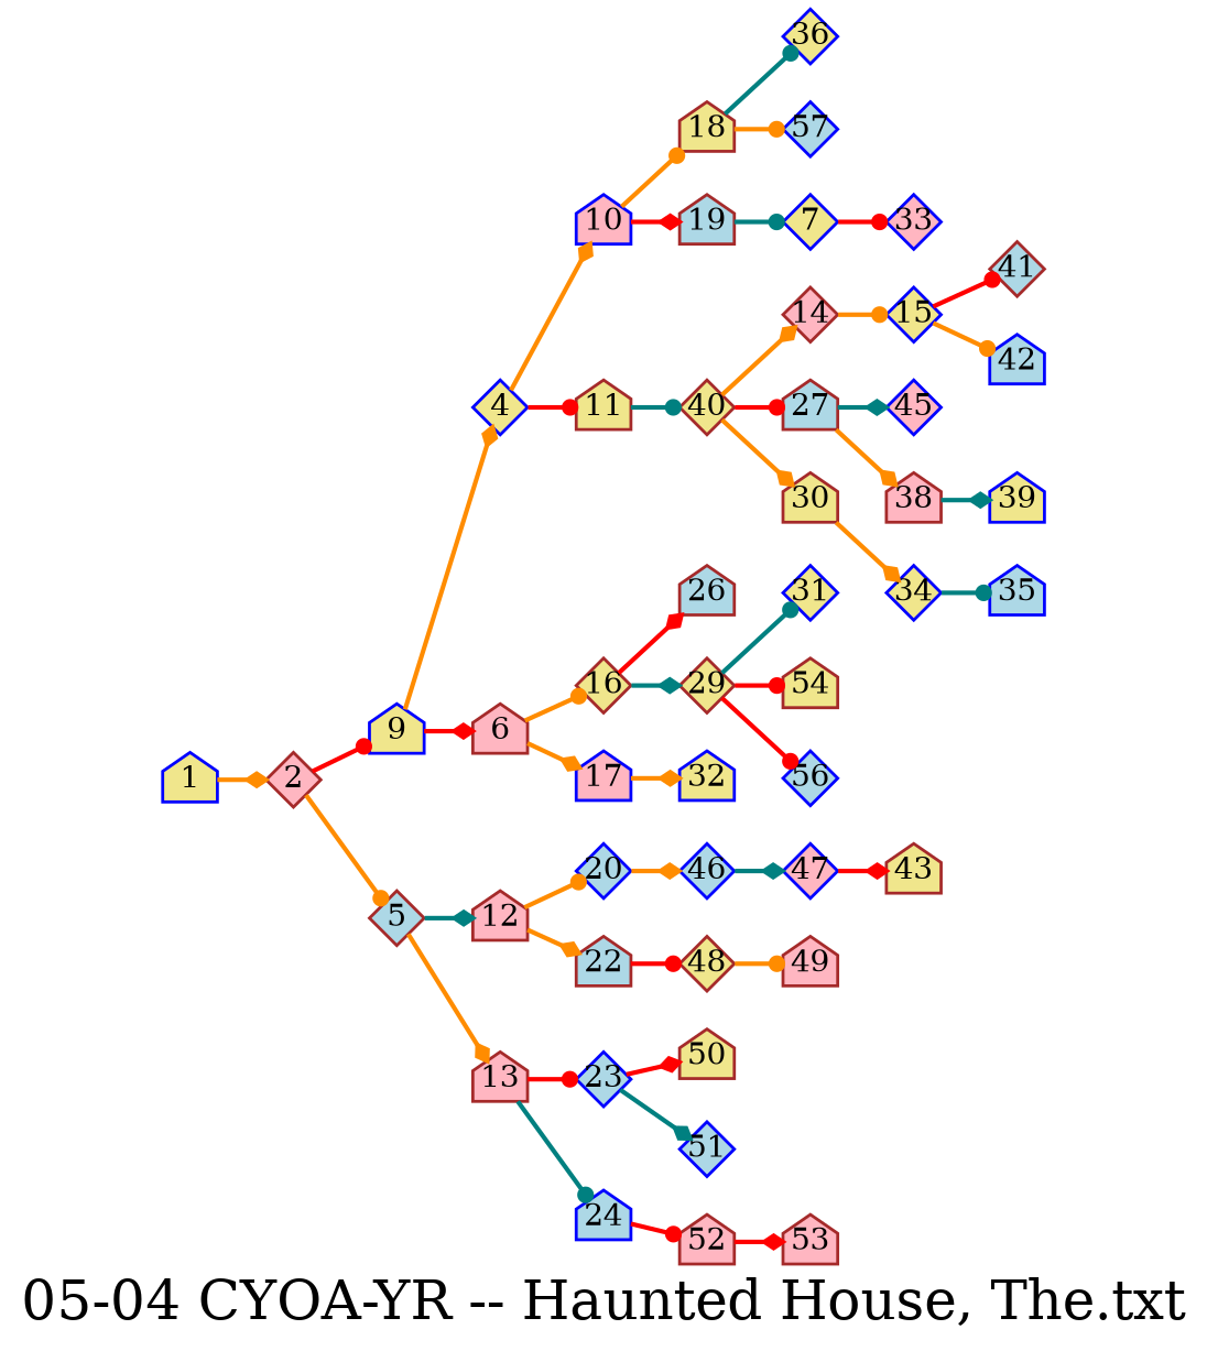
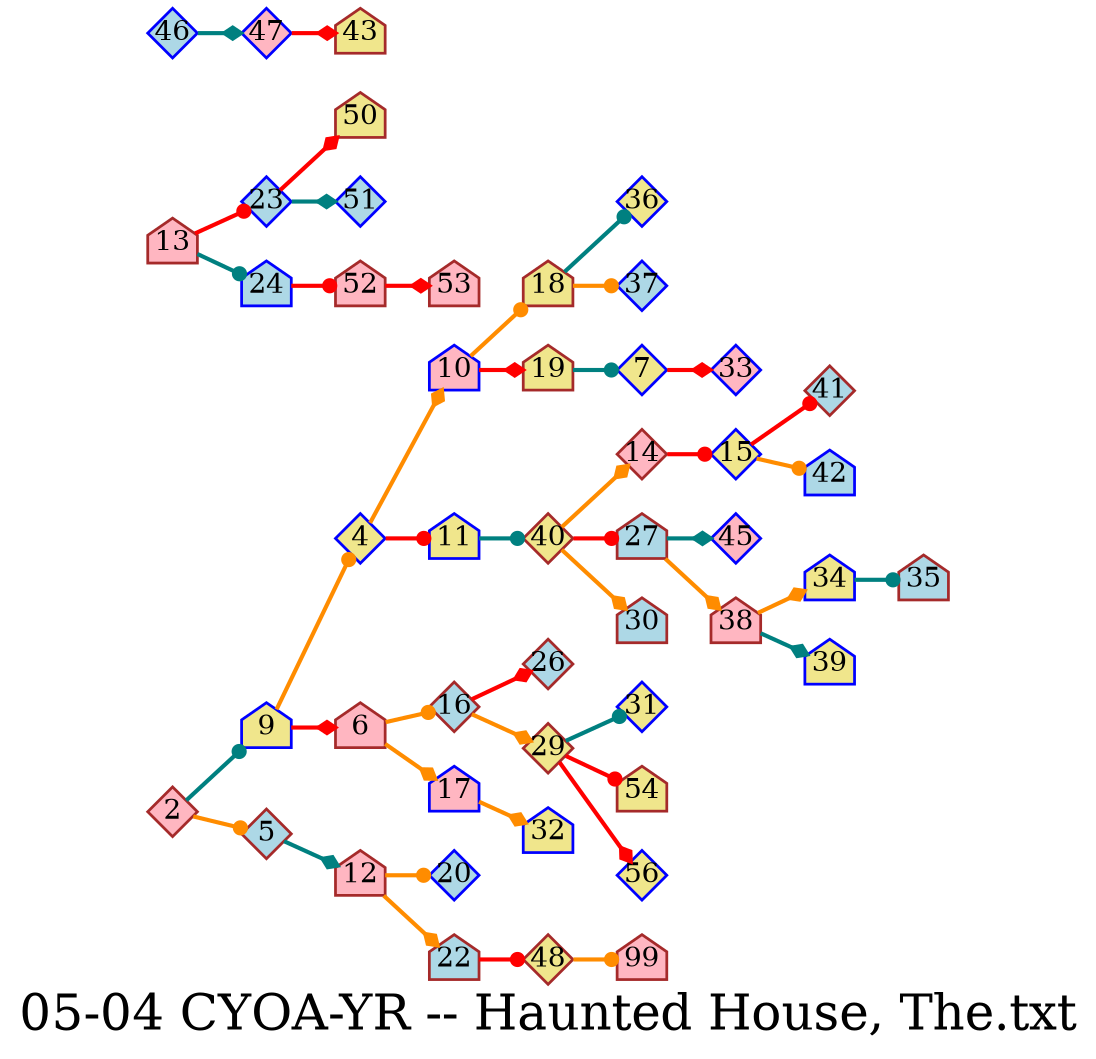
  digraph {
    fontsize=36
    label="05-04 CYOA-YR -- Haunted House, The.txt"
    nodesep=0.35
    ordering=out
    rankdir=LR
    ranksep=0.45
    node [color=brown fillcolor=khaki fixedsize=true fontsize=20 labelfloat=true margin="0,0" penwidth=2 regular=true shape=house style=filled]
    edge [arrowhead=diamond color=darkorange fontsize=12 labelfloat=true penwidth=3]
-   1 [color=blue]
    2 [fillcolor=lightpink shape=diamond]
    9 [color=blue]
    5 [fillcolor=lightblue shape=diamond]
    4 [color=blue shape=diamond]
    6 [fillcolor=lightpink]
    12 [fillcolor=lightpink]
    13 [fillcolor=lightpink]
    10 [color=blue fillcolor=lightpink]
-   11
-   16 [shape=diamond]
+   11 [color=blue]
+   16 [fillcolor=lightblue shape=diamond]
    17 [color=blue fillcolor=lightpink]
    20 [color=blue fillcolor=lightblue shape=diamond]
    22 [fillcolor=lightblue]
    23 [color=blue fillcolor=lightblue shape=diamond]
    24 [color=blue fillcolor=lightblue]
    18
-   19 [fillcolor=lightblue]
+   19
    40 [shape=diamond]
    36 [color=blue shape=diamond]
-   37 [color=blue fillcolor=lightblue shape=diamond label=57]
+   37 [color=blue fillcolor=lightblue shape=diamond]
    7 [color=blue shape=diamond]
    14 [fillcolor=lightpink shape=diamond]
    27 [fillcolor=lightblue]
-   30
+   30 [fillcolor=lightblue]
    46 [color=blue fillcolor=lightblue shape=diamond]
    48 [shape=diamond]
    50
    51 [color=blue fillcolor=lightblue shape=diamond]
    52 [fillcolor=lightpink]
-   26 [fillcolor=lightblue]
+   26 [fillcolor=lightblue shape=diamond]
    29 [shape=diamond]
    32 [color=blue]
    31 [color=blue shape=diamond]
    54
-   56 [color=blue fillcolor=lightblue shape=diamond]
+   56 [color=blue shape=diamond]
    33 [color=blue fillcolor=lightpink shape=diamond]
    15 [color=blue shape=diamond]
    45 [color=blue fillcolor=lightpink shape=diamond]
    38 [fillcolor=lightpink]
-   34 [color=blue shape=diamond]
+   34 [color=blue]
    47 [color=blue fillcolor=lightpink shape=diamond]
-   49 [fillcolor=lightpink]
+   49 [fillcolor=lightpink label=99]
    53 [fillcolor=lightpink]
    41 [fillcolor=lightblue shape=diamond]
    42 [color=blue fillcolor=lightblue]
    43
    39 [color=blue]
-   35 [color=blue fillcolor=lightblue]
-   1 -> 2
-   2 -> 9 [arrowhead=dot color=red]
+   35 [fillcolor=lightblue]
+   2 -> 9 [arrowhead=dot color=teal]
    2 -> 5 [arrowhead=dot]
-   9 -> 4
+   9 -> 4 [arrowhead=dot]
    9 -> 6 [color=red]
    5 -> 12 [color=teal]
-   5 -> 13
    4 -> 10
    4 -> 11 [arrowhead=dot color=red]
    6 -> 16 [arrowhead=dot]
    6 -> 17
    12 -> 20 [arrowhead=dot]
    12 -> 22
    13 -> 23 [arrowhead=dot color=red]
    13 -> 24 [arrowhead=dot color=teal]
    10 -> 18 [arrowhead=dot]
    10 -> 19 [color=red]
    11 -> 40 [arrowhead=dot color=teal]
    16 -> 26 [color=red]
-   16 -> 29 [color=teal]
+   16 -> 29
    17 -> 32
-   20 -> 46
    22 -> 48 [arrowhead=dot color=red]
    23 -> 50 [color=red]
    23 -> 51 [color=teal]
    24 -> 52 [arrowhead=dot color=red]
    18 -> 36 [arrowhead=dot color=teal]
    18 -> 37 [arrowhead=dot]
    19 -> 7 [arrowhead=dot color=teal]
    40 -> 14
    40 -> 27 [arrowhead=dot color=red]
    40 -> 30
-   7 -> 33 [arrowhead=dot color=red]
-   14 -> 15 [arrowhead=dot]
+   7 -> 33 [color=red]
+   14 -> 15 [arrowhead=dot color=red]
    27 -> 45 [color=teal]
    27 -> 38
-   30 -> 34
+   38 -> 34
    46 -> 47 [color=teal]
    48 -> 49 [arrowhead=dot]
    52 -> 53 [color=red]
    29 -> 31 [arrowhead=dot color=teal]
    29 -> 54 [arrowhead=dot color=red]
-   29 -> 56 [arrowhead=dot color=red]
+   29 -> 56 [color=red]
    15 -> 41 [arrowhead=dot color=red]
    15 -> 42 [arrowhead=dot]
    38 -> 39 [color=teal]
    34 -> 35 [arrowhead=dot color=teal]
    47 -> 43 [color=red]
  }
